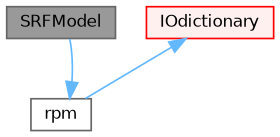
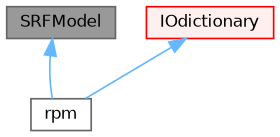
  digraph {
    node [color=gray40 fontname=Helvetica fontsize=10 shape=box style=filled]
    edge [color=steelblue1 dir=back fontname=Helvetica fontsize=10 labelfontname=Helvetica labelfontsize=10 style=solid]
    n1 [fillcolor=grey60 fontcolor=black height=0.2 label=SRFModel width=0.4]
    n2 [fillcolor=white height=0.2 label=rpm width=0.4]
    n3 [color=red fillcolor="#FFF0F0" height=0.2 label=IOdictionary width=0.4]
-   n2 -> n1
+   n1 -> n2
    n3 -> n2
  }
